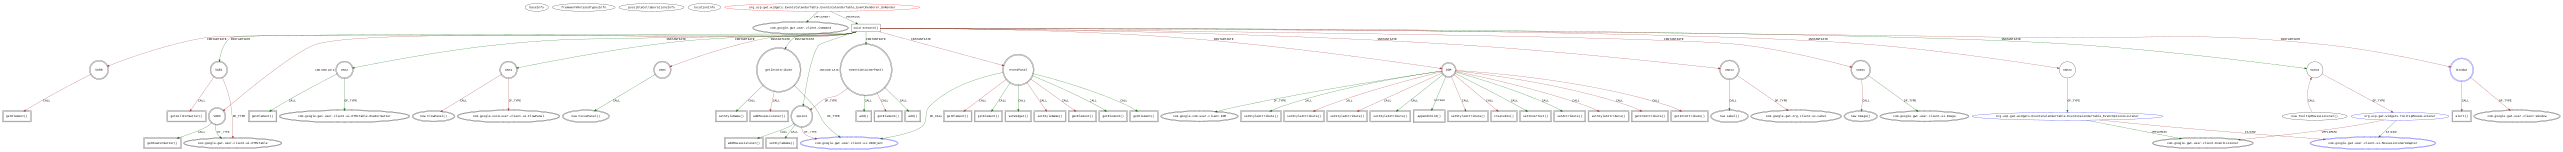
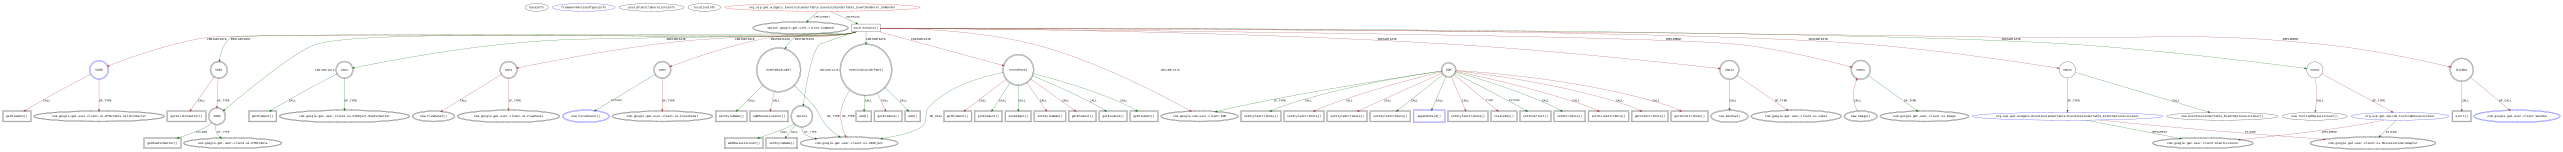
  digraph {
    fontname="Liberation Mono"
    node [fontname="Liberation Mono" isFrameworkType=true vertexType=INSIDE_CALL peripheries=2 shape=box]
    edge [color=darkgreen fontname="Liberation Mono"]
    baseInfo [category=extension_graph graphId=2963 isAnonymous=false possibleRelation=true isFrameworkType="" vertexType="" peripheries="" shape=""]
-   frameworkRelatedTypesInfo [0="com.google.gwt.user.client.Command" isFrameworkType="" vertexType="" peripheries="" shape=""]
+   frameworkRelatedTypesInfo [0="com.google.gwt.user.client.Command" color=blue isFrameworkType="" vertexType="" peripheries="" shape=""]
    possibleCollaborationsInfo [0="2963~OVERRIDING_METHOD_DECLARATION-INSTANTIATION-~com.google.gwt.user.client.Command ~com.google.gwt.user.client.ui.MouseListenerAdapter com.google.gwt.user.client.EventListener ~false~false" isFrameworkType="" vertexType="" peripheries="" shape=""]
    locationInfo [contextSignature=EventsCalendarTable_EventRenderer_OnRender filePath="/hmiguellima-ugat/ugat-master/src/org/ucp/gwt/widgets/EventsCalendarTable.java" graphId=2963 projectName="hmiguellima-ugat" isFrameworkType="" vertexType="" peripheries="" shape=""]
    n5 [color=red isFrameworkType=false label="org.ucp.gwt.widgets.EventsCalendarTable.EventsCalendarTable_EventRenderer_OnRender" vertexType=ROOT_CLIENT_CLASS_DECLARATION peripheries="" shape=""]
-   n6 [label="com.google.gwt.user.client.Command" vertexType=FRAMEWORK_INTERFACE_TYPE shape=""]
+   n6 [label="opLink.google.gwt.user.client.Command" vertexType=FRAMEWORK_INTERFACE_TYPE shape=""]
    n7 [isFrameworkType=false label="void execute()" vertexType=OVERRIDING_METHOD_DECLARATION peripheries=""]
-   n8 [label=VAR0 shape=circle vertexType=VARIABLE_EXPRESION]
+   n8 [label=VAR0 shape=circle vertexType=VARIABLE_EXPRESION color=blue]
    n9 [label=VAR1 shape=circle vertexType=VARIABLE_EXPRESION]
    n10 [label=VAR2 shape=circle vertexType=VARIABLE_EXPRESION]
    n11 [label=VAR3 shape=circle vertexType=VARIABLE_EXPRESION]
    n12 [label=VAR4 shape=circle vertexType=VARIABLE_EXPRESION]
    n13 [label=VAR5 shape=circle vertexType=VARIABLE_EXPRESION]
    n14 [label=eventPanel shape=circle vertexType=VARIABLE_EXPRESION]
    n15 [label=DOM shape=circle vertexType=VARIABLE_EXPRESION]
    n16 [label=VAR13 shape=circle vertexType=VARIABLE_EXPRESION]
-   n17 [label=getIntAttribute shape=circle vertexType=VARIABLE_EXPRESION]
+   n17 [label=eventWhatLabel shape=circle vertexType=VARIABLE_EXPRESION]
    n18 [label=VAR15 shape=circle vertexType=VARIABLE_EXPRESION]
    n19 [label=opLink shape=circle vertexType=VARIABLE_EXPRESION]
    n20 [label=eventContainerPanel shape=circle vertexType=VARIABLE_EXPRESION]
    n21 [isFrameworkType=false label=VAR33 shape=circle vertexType=VARIABLE_EXPRESION peripheries=""]
    n22 [isFrameworkType=false label=VAR35 shape=circle vertexType=VARIABLE_EXPRESION peripheries=""]
-   n23 [label=Window shape=circle vertexType=VARIABLE_EXPRESION color=blue]
+   n23 [label=Window shape=circle vertexType=VARIABLE_EXPRESION]
+   n24 [label="com.google.gwt.user.client.ui.HTMLTable.CellFormatter" vertexType=FRAMEWORK_CLASS_TYPE shape=""]
    n25 [label="getElement()"]
    n26 [label="com.google.gwt.user.client.ui.HTMLTable" vertexType=FRAMEWORK_CLASS_TYPE shape=""]
    n27 [label="getCellFormatter()"]
-   n28 [label="com.google.gwt.user.client.ui.HTMLTable.RowFormatter" vertexType=FRAMEWORK_CLASS_TYPE shape=""]
+   n28 [label="com.google.gwt.user.client.ui.UIObject.RowFormatter" vertexType=FRAMEWORK_CLASS_TYPE shape=""]
    n29 [label="getElement()"]
    n30 [label="getRowFormatter()"]
-   n31 [label="com.google.void.user.client.ui.FlowPanel" vertexType=FRAMEWORK_CLASS_TYPE shape=""]
+   n31 [label="com.google.gwt.user.client.ui.FlowPanel" vertexType=FRAMEWORK_CLASS_TYPE shape=""]
    n32 [label="new FlowPanel()" vertexType=CONSTRUCTOR_CALL shape=""]
-   n34 [label="new FocusPanel()" vertexType=CONSTRUCTOR_CALL shape=""]
-   n35 [label="com.google.gwt.user.client.ui.UIObject" vertexType=FRAMEWORK_CLASS_TYPE color=blue shape=""]
+   n33 [label="com.google.gwt.user.client.ui.FocusPanel" vertexType=FRAMEWORK_CLASS_TYPE shape=""]
+   n34 [label="new FocusPanel()" vertexType=CONSTRUCTOR_CALL color=blue shape=""]
+   n35 [label="com.google.gwt.user.client.ui.UIObject" vertexType=FRAMEWORK_CLASS_TYPE shape=""]
    n36 [label="setStyleName()"]
    n37 [label="getElement()"]
    n38 [label="getElement()"]
    n39 [label="getElement()"]
    n40 [label="getElement()"]
    n41 [label="getElement()"]
    n42 [label="setWidget()"]
    n43 [label="com.google.com.user.client.DOM" vertexType=FRAMEWORK_CLASS_TYPE shape=""]
    n44 [label="setStyleAttribute()"]
    n45 [label="createDiv()"]
    n46 [label="setInnerText()"]
    n47 [label="setAttribute()"]
    n48 [label="setStyleAttribute()"]
    n49 [label="getIntAttribute()"]
    n50 [label="getIntAttribute()"]
    n51 [label="setStyleAttribute()"]
    n52 [label="setStyleAttribute()"]
    n53 [label="setStyleAttribute()"]
    n54 [label="setStyleAttribute()"]
-   n55 [label="appendChild()"]
-   n56 [label="com.google.gwt.org.client.ui.Label" vertexType=FRAMEWORK_CLASS_TYPE shape=""]
-   n57 [label="new Label()" vertexType=CONSTRUCTOR_CALL shape=""]
+   n55 [label="appendChild()" color=blue]
+   n56 [label="com.google.gwt.user.client.ui.Label" vertexType=FRAMEWORK_CLASS_TYPE shape=""]
+   n57 [label="new Window()" vertexType=CONSTRUCTOR_CALL shape=""]
    n58 [label="setStyleName()"]
    n59 [label="addMouseListener()"]
    n60 [label="com.google.gwt.user.client.ui.Image" vertexType=FRAMEWORK_CLASS_TYPE shape=""]
    n61 [label="new Image()" vertexType=CONSTRUCTOR_CALL shape=""]
    n62 [label="setStyleName()"]
    n63 [label="addMouseListener()"]
    n64 [label="getElement()"]
    n65 [label="add()"]
    n66 [label="add()"]
-   n67 [color=blue isFrameworkType=false label="org.ucp.gwt.widgets.TooltipMouseListener" vertexType=REFERENCE_CLIENT_CLASS_DECLARATION peripheries="" shape=""]
+   n67 [color=blue isFrameworkType=false label="org.ucp.gwt.opLink.TooltipMouseListener" vertexType=REFERENCE_CLIENT_CLASS_DECLARATION peripheries="" shape=""]
    n68 [isFrameworkType=false label="new TooltipMouseListener()" vertexType=CONSTRUCTOR_CALL peripheries="" shape=""]
    n69 [color=blue isFrameworkType=false label="org.ucp.gwt.widgets.EventsCalendarTable.EventsCalendarTable_EventOptionsListener" vertexType=REFERENCE_CLIENT_CLASS_DECLARATION peripheries="" shape=""]
-   n71 [label="com.google.gwt.user.client.Window" vertexType=FRAMEWORK_CLASS_TYPE shape=""]
+   n70 [isFrameworkType=false label="new EventsCalendarTable_EventOptionsListener()" vertexType=CONSTRUCTOR_CALL peripheries="" shape=""]
+   n71 [label="com.google.gwt.user.client.Window" vertexType=FRAMEWORK_CLASS_TYPE color=blue shape=""]
    n72 [label="alert()"]
-   n73 [label="com.google.gwt.user.client.ui.MouseListenerAdapter" vertexType=FRAMEWORK_CLASS_TYPE color=blue shape=""]
+   n73 [label="com.google.gwt.user.client.ui.MouseListenerAdapter" vertexType=FRAMEWORK_CLASS_TYPE shape=""]
    n74 [label="com.google.gwt.user.client.EventListener" vertexType=FRAMEWORK_INTERFACE_TYPE shape=""]
    n5 -> n6 [label=IMPLEMENT]
    n5 -> n7 [label=OVERRIDE]
    n7 -> n8 [color=brown label=INSTANTIATE]
    n7 -> n9 [label=INSTANTIATE]
    n7 -> n10 [label=INSTANTIATE]
-   n7 -> n11 [color=brown label=INSTANTIATE]
-   n7 -> n12 [label=INSTANTIATE]
+   n7 -> n11 [label=INSTANTIATE]
+   n7 -> n12 [color=brown label=INSTANTIATE]
    n7 -> n13 [color=brown label=INSTANTIATE]
    n7 -> n14 [color=brown label=INSTANTIATE]
-   n7 -> n15 [color=brown label=INSTANTIATE]
+   n7 -> n43 [color=brown label=INSTANTIATE]
    n7 -> n16 [color=brown label=INSTANTIATE]
    n7 -> n17 [label=INSTANTIATE]
-   n7 -> n18 [color=brown label=INSTANTIATE]
+   n7 -> n18 [color=brown label=IMPLEMENT]
    n7 -> n19 [label=INSTANTIATE]
    n7 -> n20 [label=INSTANTIATE]
    n7 -> n21 [label=INSTANTIATE]
    n7 -> n22 [color=brown label=INSTANTIATE]
-   n7 -> n23 [color=brown label=INSTANTIATE]
+   n7 -> n23 [color=brown label=IMPLEMENT]
+   n8 -> n24 [color=brown label=OF_TYPE]
    n8 -> n25 [color=brown label=CALL]
-   n9 -> n26 [color=brown label=OF_TYPE]
+   n9 -> n11 [color=brown label=OF_TYPE]
    n9 -> n27 [color=brown label=CALL]
    n10 -> n28 [label=OF_TYPE]
    n10 -> n29 [label=CALL]
    n11 -> n26 [label=OF_TYPE]
-   n11 -> n30 [label=CALL]
+   n11 -> n30 [label=EXTEND]
    n12 -> n31 [color=brown label=OF_TYPE]
    n12 -> n32 [color=brown label=CALL]
-   n13 -> n34 [label=CALL]
+   n13 -> n33 [color=brown label=OF_TYPE]
+   n13 -> n34 [label=EXTEND]
    n14 -> n35 [label=OF_CALL]
    n14 -> n36 [color=brown label=CALL]
    n14 -> n37 [color=brown label=CALL]
    n14 -> n38 [label=CALL]
    n14 -> n39 [label=CALL]
    n14 -> n40 [color=brown label=CALL]
    n14 -> n41 [label=CALL]
    n14 -> n42 [label=CALL]
    n15 -> n43 [label=OF_TYPE]
    n15 -> n44 [color=brown label=CALL]
-   n15 -> n45 [color=brown label=CALL]
-   n15 -> n46 [label=CALL]
+   n15 -> n45 [color=brown label=TYPE]
+   n15 -> n46 [label=EXTEND]
    n15 -> n47 [label=CALL]
    n15 -> n48 [color=brown label=CALL]
    n15 -> n49 [color=brown label=CALL]
    n15 -> n50 [color=brown label=CALL]
    n15 -> n51 [label=CALL]
    n15 -> n52 [color=brown label=CALL]
    n15 -> n53 [color=brown label=CALL]
    n15 -> n54 [label=CALL]
-   n15 -> n55 [label=EXTEND]
+   n15 -> n55 [label=CALL]
    n16 -> n56 [color=brown label=OF_TYPE]
    n16 -> n57 [label=CALL]
    n17 -> n35 [label=OF_TYPE]
    n17 -> n58 [label=CALL]
    n17 -> n59 [color=brown label=CALL]
    n18 -> n60 [label=OF_TYPE]
-   n18 -> n61 [color=brown label=CALL]
-   n19 -> n35 [color=brown label=OF_TYPE]
+   n61 -> n18 [color=brown label=CALL]
+   n19 -> n35 [label=OF_TYPE]
    n19 -> n62 [label=CALL]
    n19 -> n63 [label=CALL]
-   n20 -> n19 [color=brown label=OF_TYPE]
+   n20 -> n35 [color=brown label=OF_TYPE]
    n20 -> n64 [color=brown label=CALL]
    n20 -> n65 [label=CALL]
    n20 -> n66 [label=CALL]
    n21 -> n67 [color=brown label=OF_TYPE]
-   n68 -> n21 [color=brown label=CALL]
+   n21 -> n68 [color=brown label=CALL]
    n22 -> n69 [label=OF_TYPE]
-   n23 -> n71 [color=brown label=OF_TYPE]
+   n22 -> n70 [label=CALL]
+   n23 -> n71 [color=brown label=OF_CALL]
    n23 -> n72 [color=brown label=CALL]
    n67 -> n73 [label=EXTEND]
    n67 -> n74 [color=brown label=IMPLEMENT]
    n69 -> n73 [color=brown label=EXTEND]
    n69 -> n74 [label=IMPLEMENT]
  }
